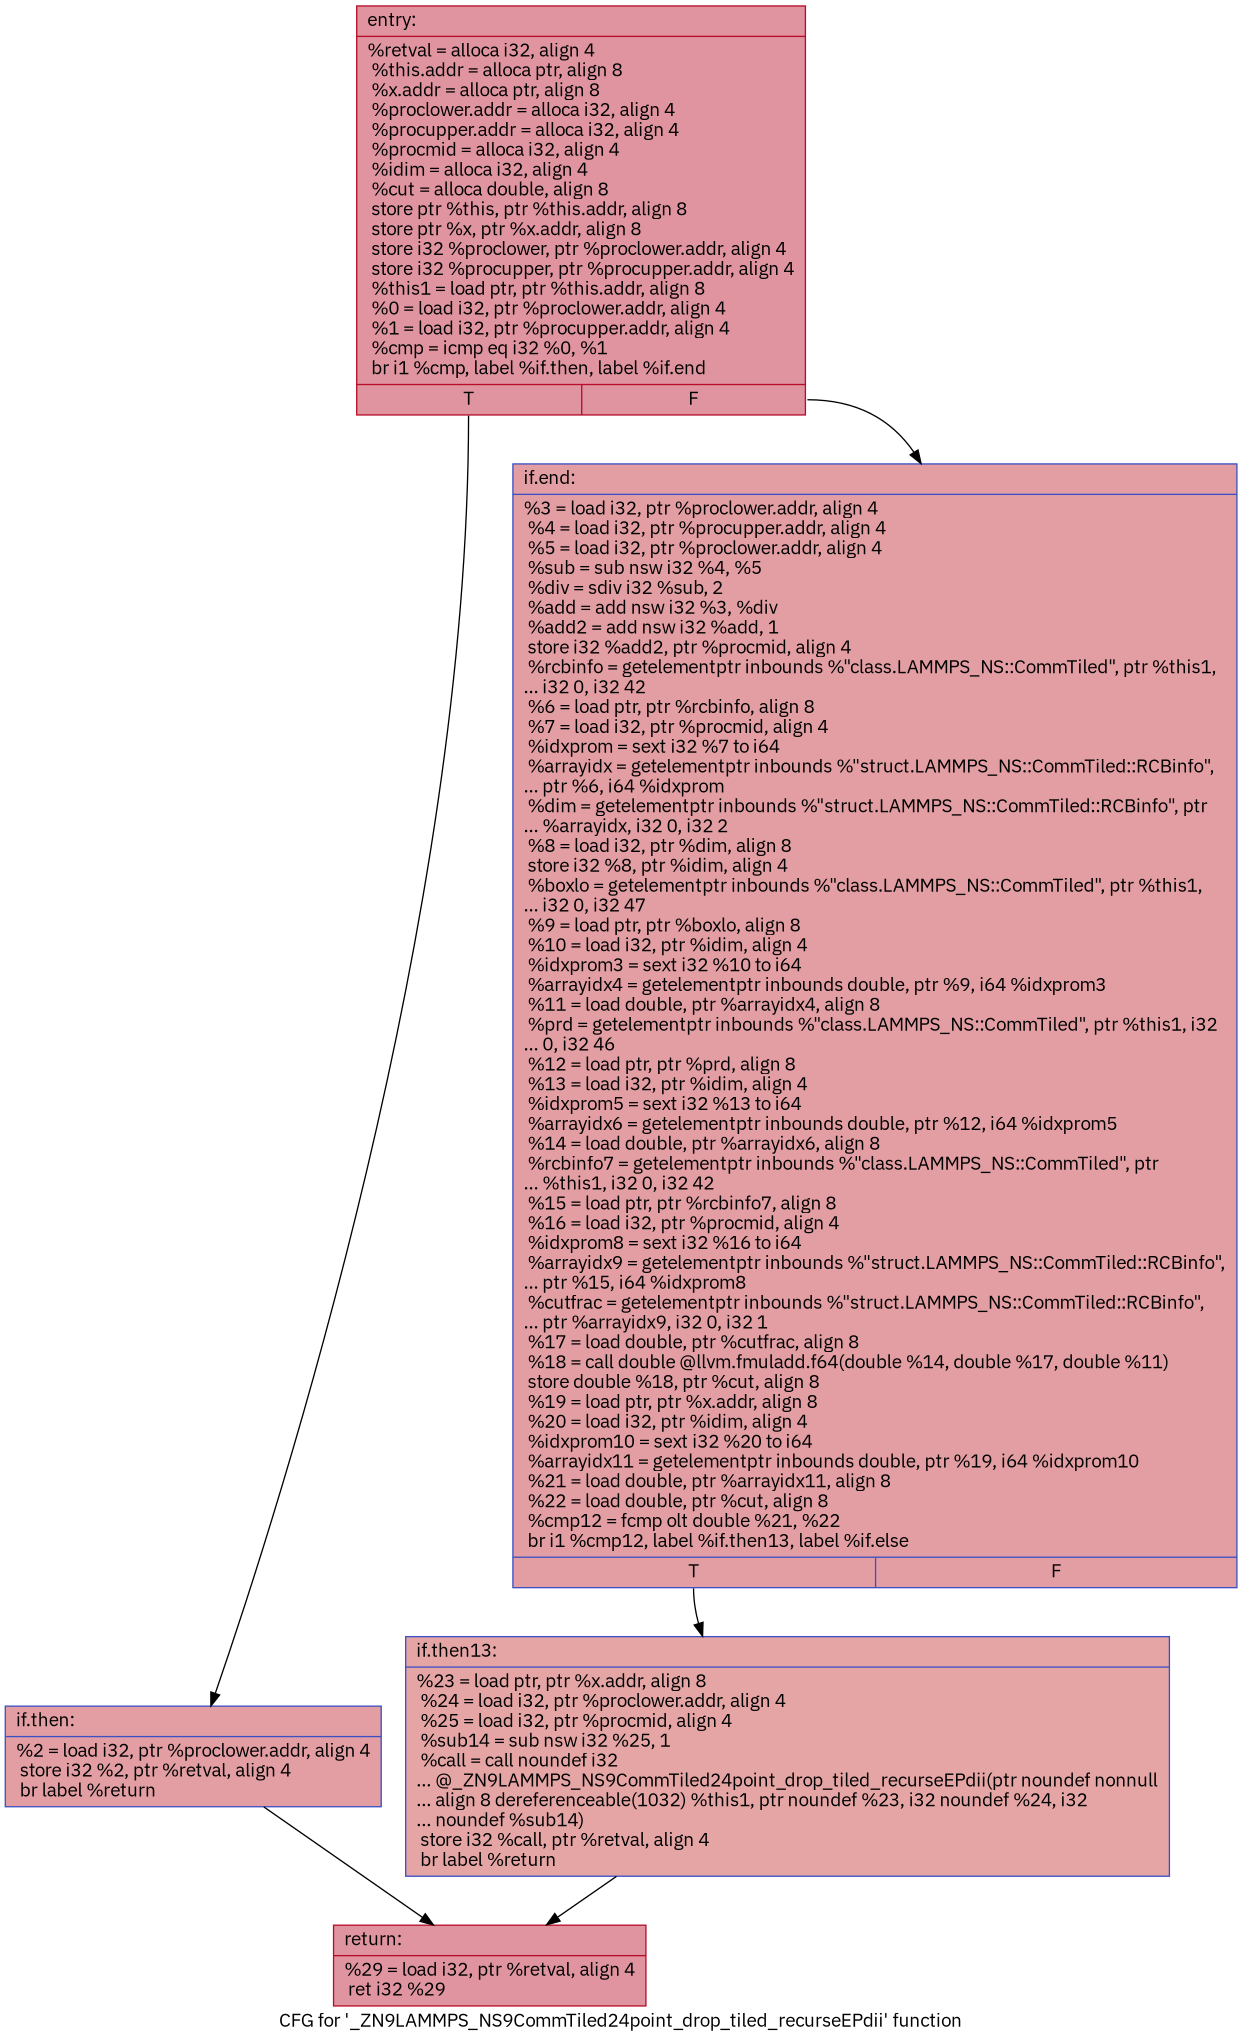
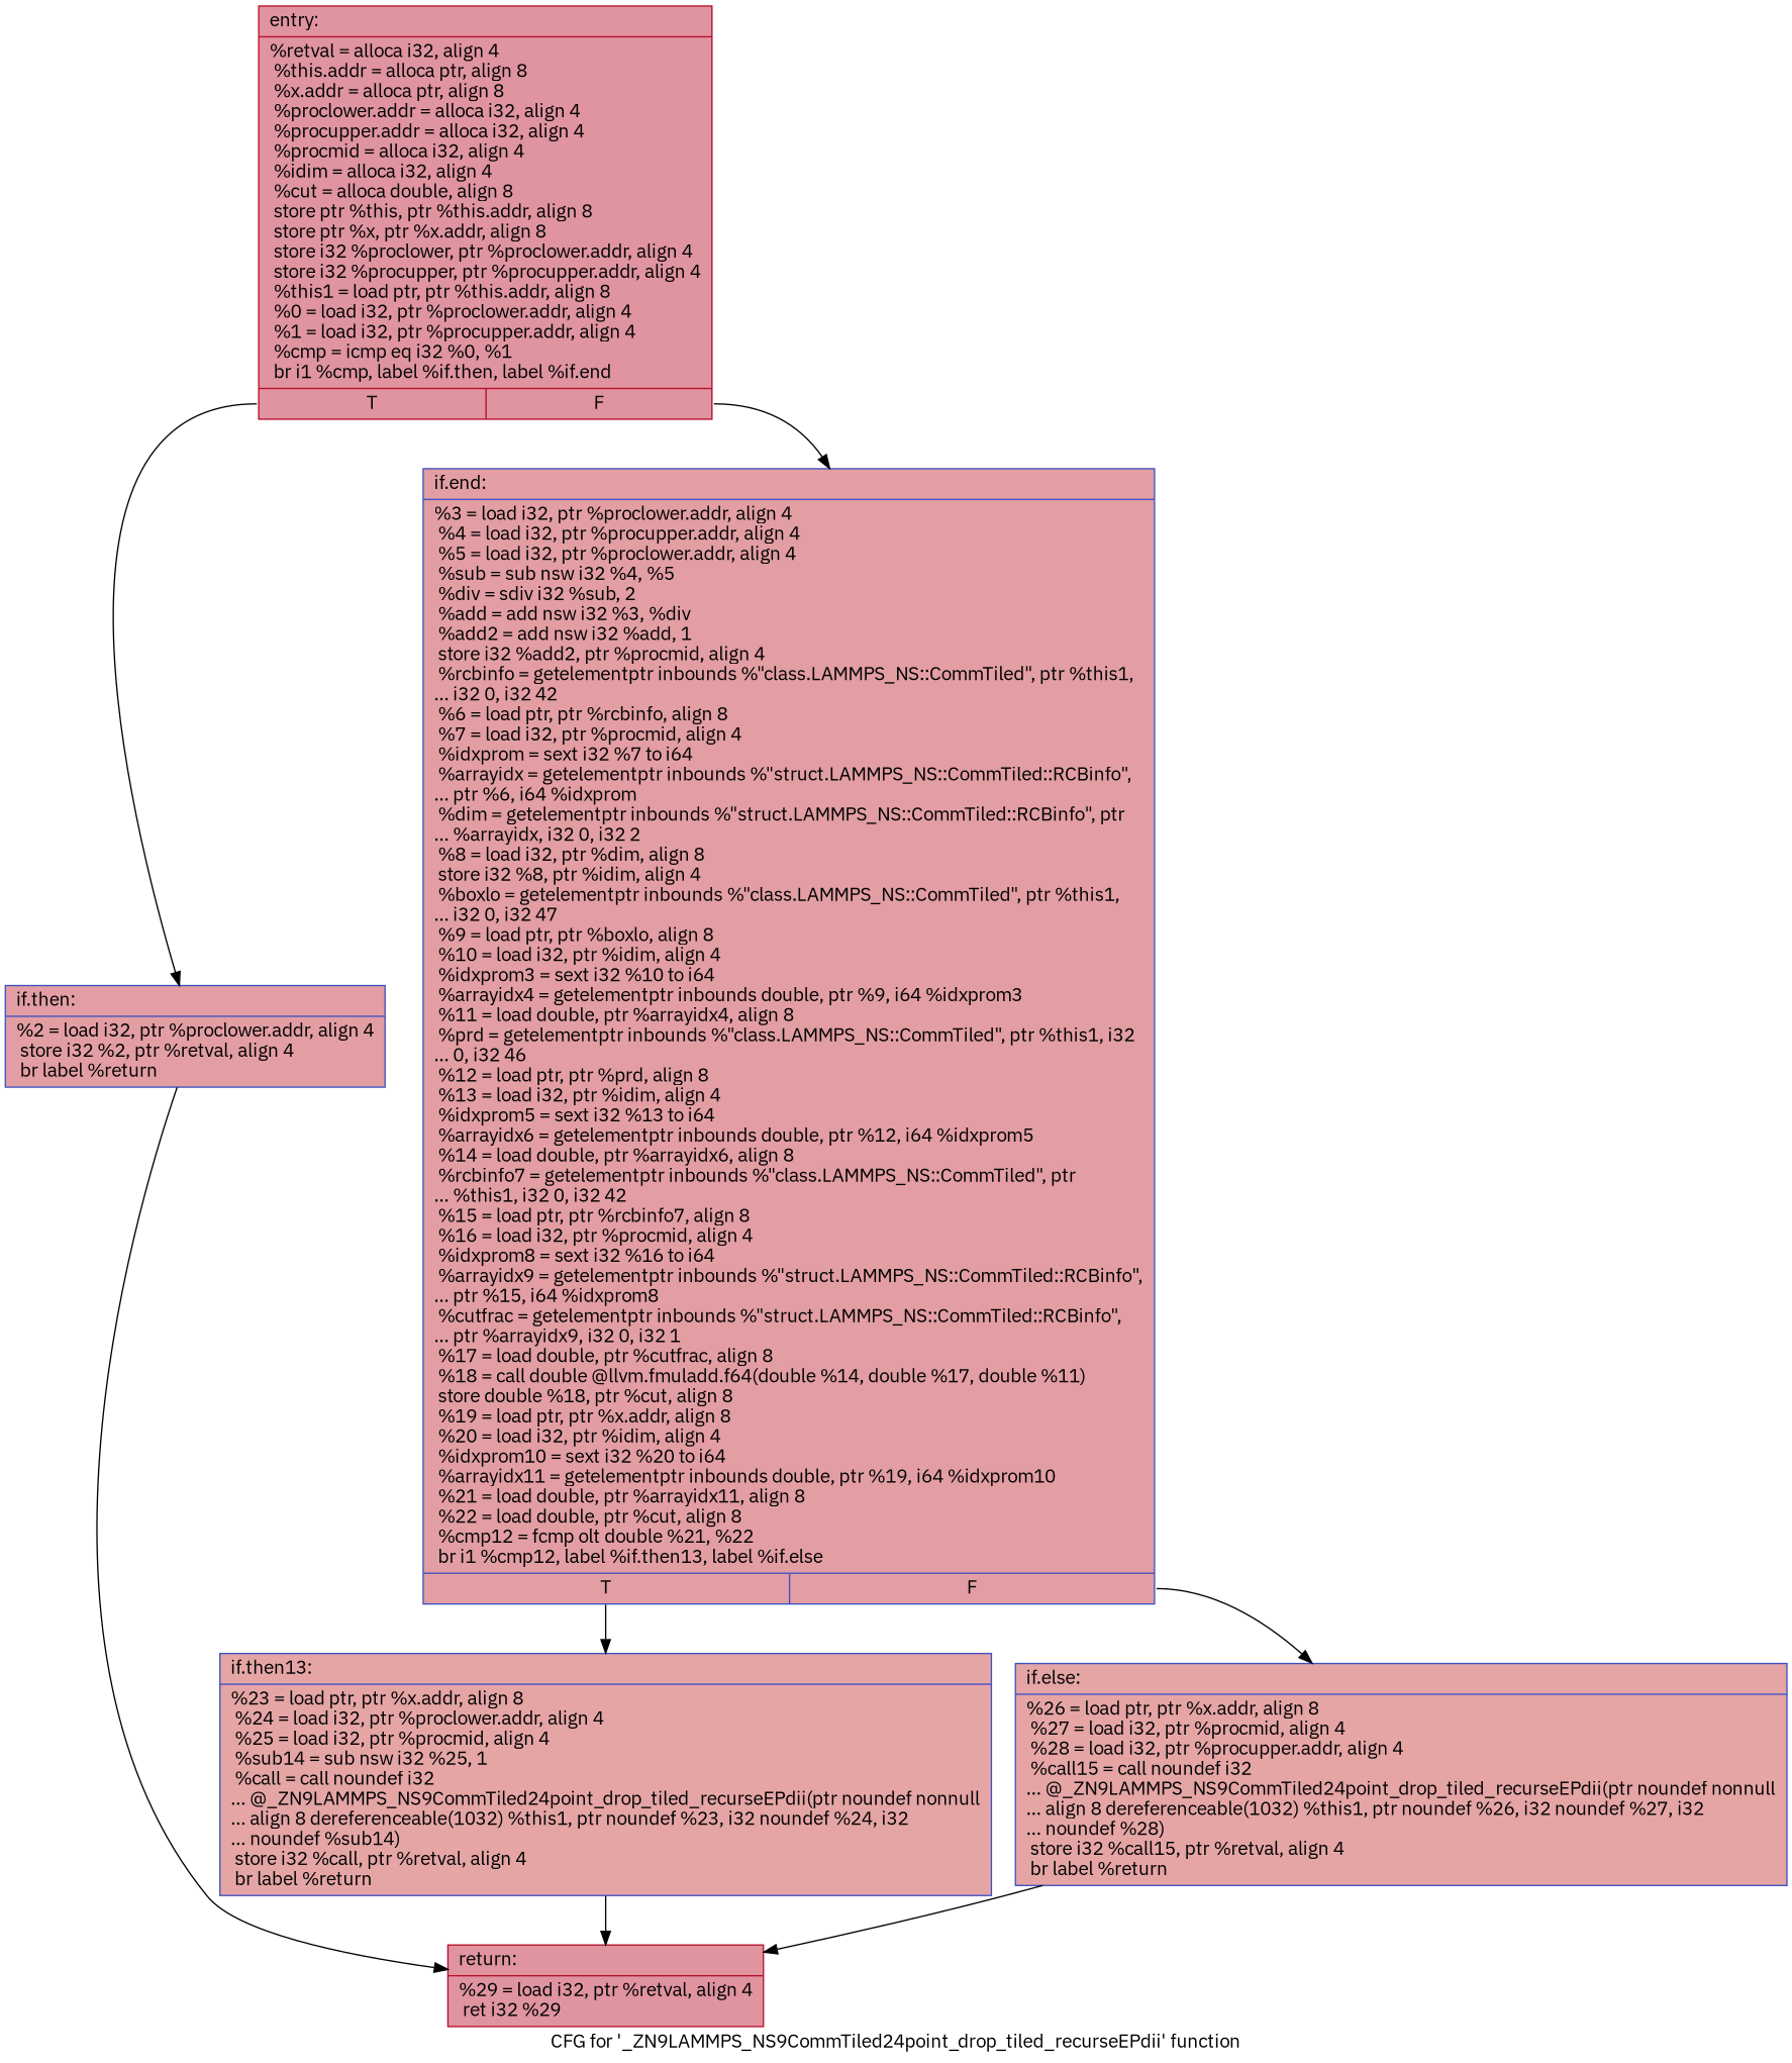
  digraph {
    label="CFG for '_ZN9LAMMPS_NS9CommTiled24point_drop_tiled_recurseEPdii' function"
    fontname="IBM Plex Sans"
    node [color="#3d50c3ff" fillcolor="#b70d2870" fontname="IBM Plex Sans" shape=record style=filled]
    edge [fontname="IBM Plex Sans"]
    n1 [color="#b70d28ff" label="{entry:\l|  %retval = alloca i32, align 4\l  %this.addr = alloca ptr, align 8\l  %x.addr = alloca ptr, align 8\l  %proclower.addr = alloca i32, align 4\l  %procupper.addr = alloca i32, align 4\l  %procmid = alloca i32, align 4\l  %idim = alloca i32, align 4\l  %cut = alloca double, align 8\l  store ptr %this, ptr %this.addr, align 8\l  store ptr %x, ptr %x.addr, align 8\l  store i32 %proclower, ptr %proclower.addr, align 4\l  store i32 %procupper, ptr %procupper.addr, align 4\l  %this1 = load ptr, ptr %this.addr, align 8\l  %0 = load i32, ptr %proclower.addr, align 4\l  %1 = load i32, ptr %procupper.addr, align 4\l  %cmp = icmp eq i32 %0, %1\l  br i1 %cmp, label %if.then, label %if.end\l|{<s0>T|<s1>F}}"]
    n2 [fillcolor="#be242e70" label="{if.then:\l|  %2 = load i32, ptr %proclower.addr, align 4\l  store i32 %2, ptr %retval, align 4\l  br label %return\l}"]
    n3 [fillcolor="#be242e70" label="{if.end:\l|  %3 = load i32, ptr %proclower.addr, align 4\l  %4 = load i32, ptr %procupper.addr, align 4\l  %5 = load i32, ptr %proclower.addr, align 4\l  %sub = sub nsw i32 %4, %5\l  %div = sdiv i32 %sub, 2\l  %add = add nsw i32 %3, %div\l  %add2 = add nsw i32 %add, 1\l  store i32 %add2, ptr %procmid, align 4\l  %rcbinfo = getelementptr inbounds %\"class.LAMMPS_NS::CommTiled\", ptr %this1,\l... i32 0, i32 42\l  %6 = load ptr, ptr %rcbinfo, align 8\l  %7 = load i32, ptr %procmid, align 4\l  %idxprom = sext i32 %7 to i64\l  %arrayidx = getelementptr inbounds %\"struct.LAMMPS_NS::CommTiled::RCBinfo\",\l... ptr %6, i64 %idxprom\l  %dim = getelementptr inbounds %\"struct.LAMMPS_NS::CommTiled::RCBinfo\", ptr\l... %arrayidx, i32 0, i32 2\l  %8 = load i32, ptr %dim, align 8\l  store i32 %8, ptr %idim, align 4\l  %boxlo = getelementptr inbounds %\"class.LAMMPS_NS::CommTiled\", ptr %this1,\l... i32 0, i32 47\l  %9 = load ptr, ptr %boxlo, align 8\l  %10 = load i32, ptr %idim, align 4\l  %idxprom3 = sext i32 %10 to i64\l  %arrayidx4 = getelementptr inbounds double, ptr %9, i64 %idxprom3\l  %11 = load double, ptr %arrayidx4, align 8\l  %prd = getelementptr inbounds %\"class.LAMMPS_NS::CommTiled\", ptr %this1, i32\l... 0, i32 46\l  %12 = load ptr, ptr %prd, align 8\l  %13 = load i32, ptr %idim, align 4\l  %idxprom5 = sext i32 %13 to i64\l  %arrayidx6 = getelementptr inbounds double, ptr %12, i64 %idxprom5\l  %14 = load double, ptr %arrayidx6, align 8\l  %rcbinfo7 = getelementptr inbounds %\"class.LAMMPS_NS::CommTiled\", ptr\l... %this1, i32 0, i32 42\l  %15 = load ptr, ptr %rcbinfo7, align 8\l  %16 = load i32, ptr %procmid, align 4\l  %idxprom8 = sext i32 %16 to i64\l  %arrayidx9 = getelementptr inbounds %\"struct.LAMMPS_NS::CommTiled::RCBinfo\",\l... ptr %15, i64 %idxprom8\l  %cutfrac = getelementptr inbounds %\"struct.LAMMPS_NS::CommTiled::RCBinfo\",\l... ptr %arrayidx9, i32 0, i32 1\l  %17 = load double, ptr %cutfrac, align 8\l  %18 = call double @llvm.fmuladd.f64(double %14, double %17, double %11)\l  store double %18, ptr %cut, align 8\l  %19 = load ptr, ptr %x.addr, align 8\l  %20 = load i32, ptr %idim, align 4\l  %idxprom10 = sext i32 %20 to i64\l  %arrayidx11 = getelementptr inbounds double, ptr %19, i64 %idxprom10\l  %21 = load double, ptr %arrayidx11, align 8\l  %22 = load double, ptr %cut, align 8\l  %cmp12 = fcmp olt double %21, %22\l  br i1 %cmp12, label %if.then13, label %if.else\l|{<s0>T|<s1>F}}"]
    n4 [color="#b70d28ff" label="{return:\l|  %29 = load i32, ptr %retval, align 4\l  ret i32 %29\l}"]
    n5 [fillcolor="#c5333470" label="{if.then13:\l|  %23 = load ptr, ptr %x.addr, align 8\l  %24 = load i32, ptr %proclower.addr, align 4\l  %25 = load i32, ptr %procmid, align 4\l  %sub14 = sub nsw i32 %25, 1\l  %call = call noundef i32\l... @_ZN9LAMMPS_NS9CommTiled24point_drop_tiled_recurseEPdii(ptr noundef nonnull\l... align 8 dereferenceable(1032) %this1, ptr noundef %23, i32 noundef %24, i32\l... noundef %sub14)\l  store i32 %call, ptr %retval, align 4\l  br label %return\l}"]
+   n6 [fillcolor="#c5333470" label="{if.else:\l|  %26 = load ptr, ptr %x.addr, align 8\l  %27 = load i32, ptr %procmid, align 4\l  %28 = load i32, ptr %procupper.addr, align 4\l  %call15 = call noundef i32\l... @_ZN9LAMMPS_NS9CommTiled24point_drop_tiled_recurseEPdii(ptr noundef nonnull\l... align 8 dereferenceable(1032) %this1, ptr noundef %26, i32 noundef %27, i32\l... noundef %28)\l  store i32 %call15, ptr %retval, align 4\l  br label %return\l}"]
    n1 -> n2 [tailport=s0]
    n1 -> n3 [tailport=s1]
    n2 -> n4
    n3 -> n5 [tailport=s0]
+   n3 -> n6 [tailport=s1]
    n5 -> n4
+   n6 -> n4
  }
